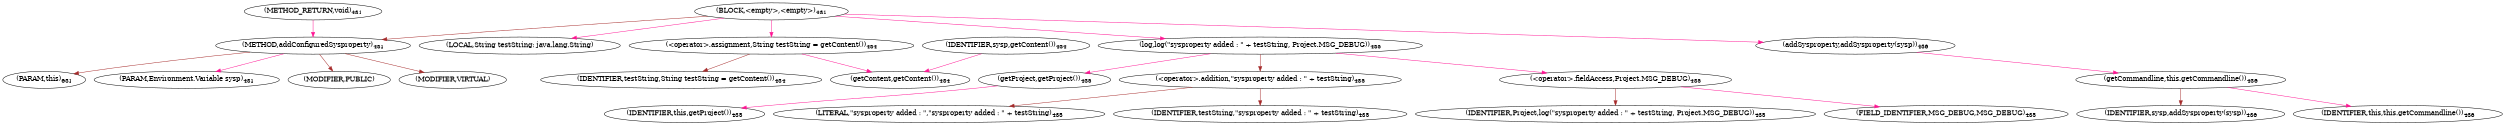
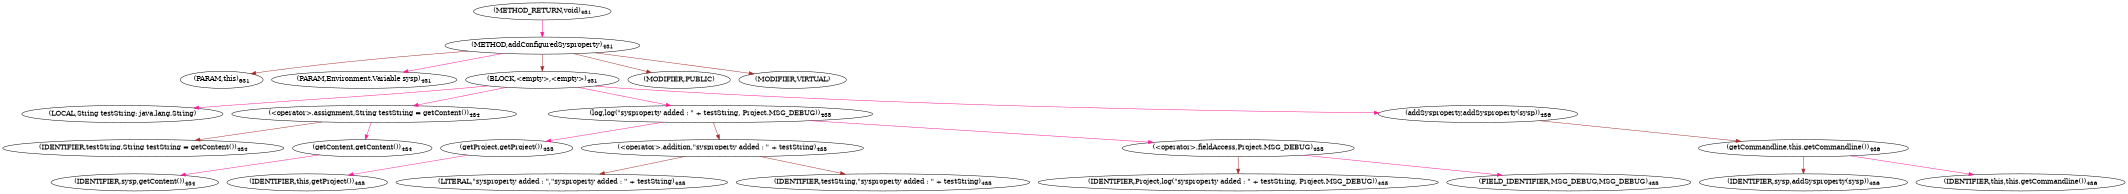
  digraph {
    edge [color=deeppink]
    n1 [label=<(METHOD,addConfiguredSysproperty)<SUB>431</SUB>>]
    n2 [label=<(PARAM,this)<SUB>631</SUB>>]
    n3 [label=<(PARAM,Environment.Variable sysp)<SUB>431</SUB>>]
    n4 [label=<(BLOCK,&lt;empty&gt;,&lt;empty&gt;)<SUB>431</SUB>>]
    n5 [label=<(MODIFIER,PUBLIC)>]
    n6 [label=<(MODIFIER,VIRTUAL)>]
    n7 [label=<(LOCAL,String testString: java.lang.String)>]
    n8 [label=<(&lt;operator&gt;.assignment,String testString = getContent())<SUB>434</SUB>>]
    n9 [label=<(log,log(&quot;sysproperty added : &quot; + testString, Project.MSG_DEBUG))<SUB>435</SUB>>]
    n10 [label=<(addSysproperty,addSysproperty(sysp))<SUB>436</SUB>>]
    n11 [label=<(METHOD_RETURN,void)<SUB>431</SUB>>]
    n12 [label=<(IDENTIFIER,testString,String testString = getContent())<SUB>434</SUB>>]
    n13 [label=<(getContent,getContent())<SUB>434</SUB>>]
    n14 [label=<(getProject,getProject())<SUB>435</SUB>>]
    n15 [label=<(&lt;operator&gt;.addition,&quot;sysproperty added : &quot; + testString)<SUB>435</SUB>>]
    n16 [label=<(&lt;operator&gt;.fieldAccess,Project.MSG_DEBUG)<SUB>435</SUB>>]
    n17 [label=<(getCommandline,this.getCommandline())<SUB>436</SUB>>]
    n18 [label=<(IDENTIFIER,sysp,getContent())<SUB>434</SUB>>]
    n19 [label=<(IDENTIFIER,this,getProject())<SUB>435</SUB>>]
    n20 [label=<(LITERAL,&quot;sysproperty added : &quot;,&quot;sysproperty added : &quot; + testString)<SUB>435</SUB>>]
    n21 [label=<(IDENTIFIER,testString,&quot;sysproperty added : &quot; + testString)<SUB>435</SUB>>]
    n22 [label=<(IDENTIFIER,Project,log(&quot;sysproperty added : &quot; + testString, Project.MSG_DEBUG))<SUB>435</SUB>>]
    n23 [label=<(FIELD_IDENTIFIER,MSG_DEBUG,MSG_DEBUG)<SUB>435</SUB>>]
    n24 [label=<(IDENTIFIER,sysp,addSysproperty(sysp))<SUB>436</SUB>>]
    n25 [label=<(IDENTIFIER,this,this.getCommandline())<SUB>436</SUB>>]
    n1 -> n2 [color=brown]
    n1 -> n3
-   n4 -> n1 [color=brown]
+   n1 -> n4 [color=brown]
    n1 -> n5 [color=brown]
    n1 -> n6 [color=brown]
    n4 -> n7
    n4 -> n8
    n4 -> n9
    n4 -> n10
    n8 -> n12 [color=brown]
    n8 -> n13
    n9 -> n14
    n9 -> n15 [color=brown]
    n9 -> n16
-   n10 -> n17
+   n10 -> n17 [color=brown]
    n11 -> n1
-   n18 -> n13
+   n13 -> n18
    n14 -> n19
    n15 -> n20 [color=brown]
    n15 -> n21 [color=brown]
    n16 -> n22 [color=brown]
    n16 -> n23
    n17 -> n24 [color=brown]
    n17 -> n25
  }
